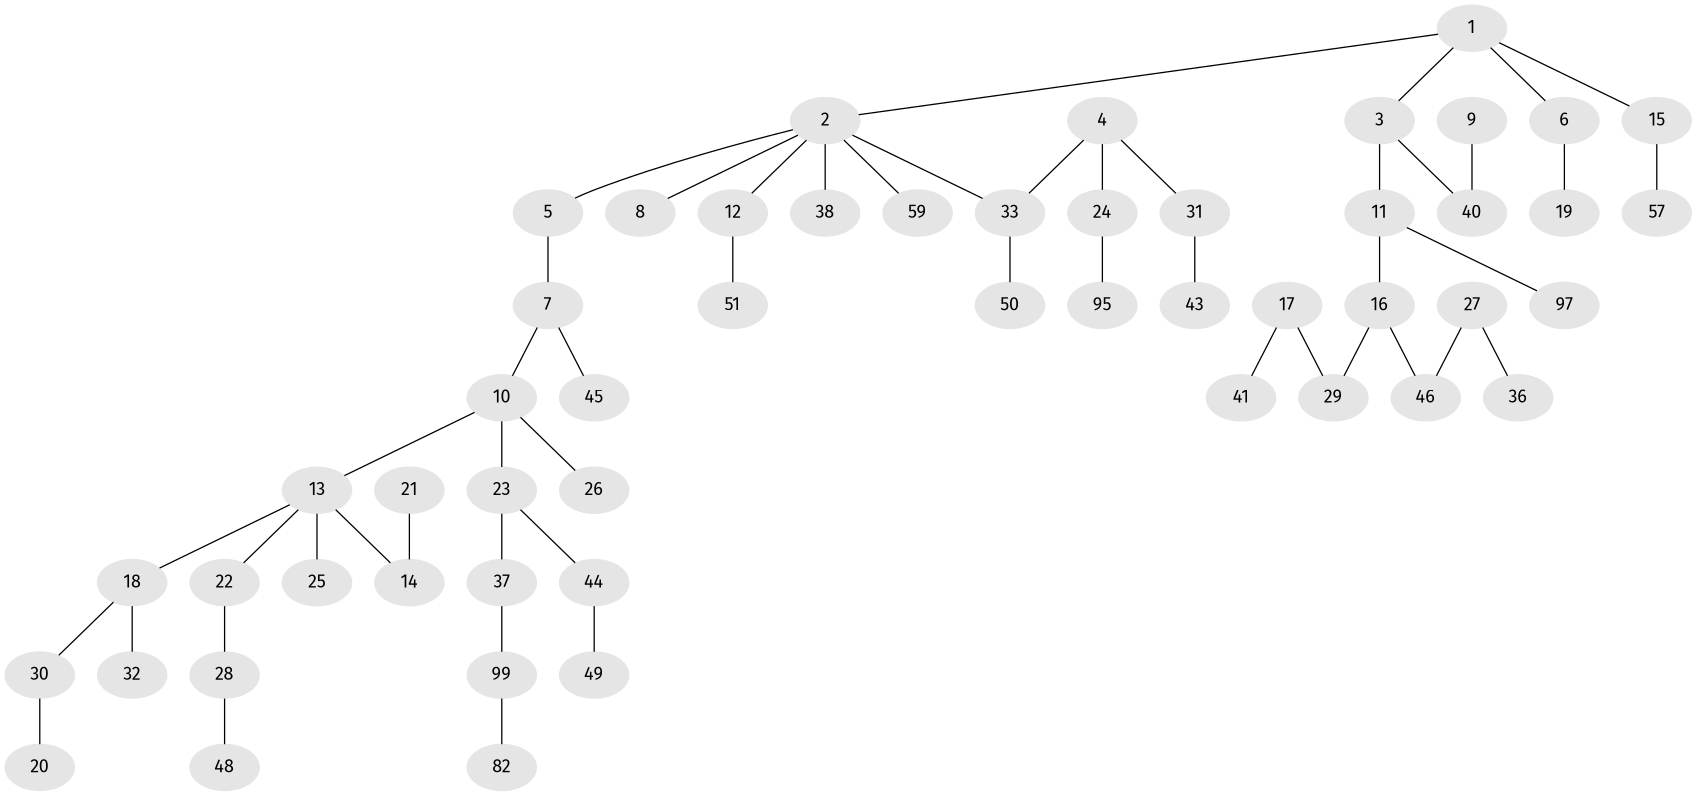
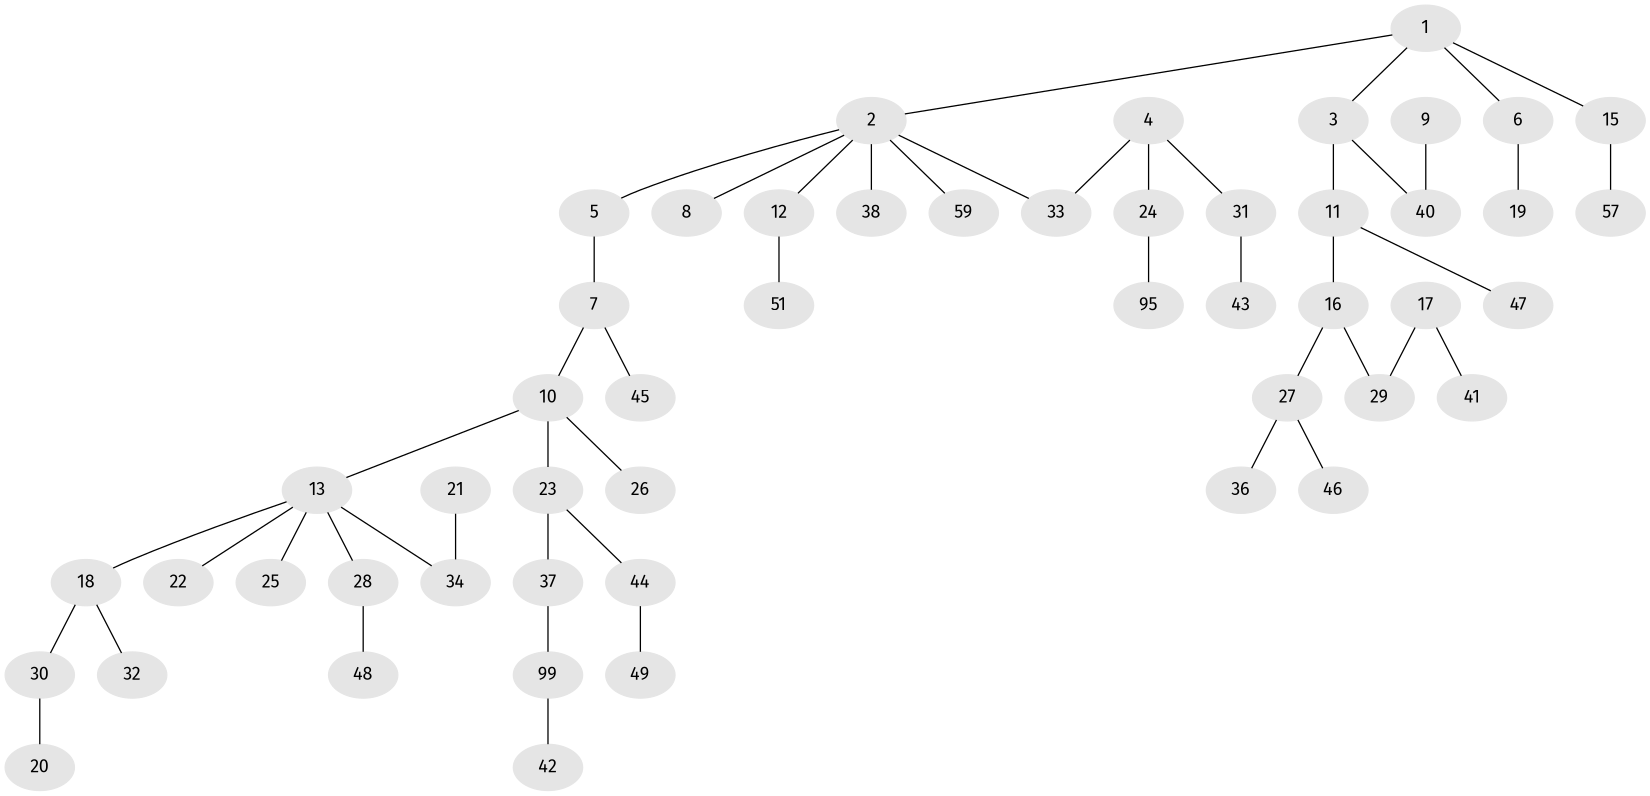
  graph {
    fontname="Fira Sans"
    node [color=gray90 fontname="Fira Sans" style=filled]
    edge [fontname="Fira Sans"]
    1
    2
    3
    6
    15
    5
    8
    12
    38
    n10 [label=59]
    33
    11
    40
    19
    n15 [label=57]
    4
    24
    31
    7
    51
    9
    16
-   47 [label=97]
+   47
    n24 [label=95]
    43
-   50
    10
    45
    13
    23
    26
    18
    22
    25
-   34 [label=14]
+   34
    37
    44
    27
    29
    30
    32
    21
    28
    17
    41
    36
    46
    20
    48
    n50 [label=99]
    49
-   42 [label=82]
+   42
    1 -- 2
    1 -- 3
    1 -- 6
    1 -- 15
    2 -- 5
    2 -- 8
    2 -- 12
    2 -- 38
    2 -- n10
    2 -- 33
    3 -- 11
    3 -- 40
    6 -- 19
    15 -- n15
    5 -- 7
    12 -- 51
-   33 -- 50
    11 -- 16
    11 -- 47
    4 -- 33
    4 -- 24
    4 -- 31
    24 -- n24
    31 -- 43
    7 -- 10
    7 -- 45
    9 -- 40
-   16 -- 46
+   16 -- 27
    16 -- 29
    10 -- 13
    10 -- 23
    10 -- 26
    13 -- 18
    13 -- 22
    13 -- 25
    13 -- 34
    23 -- 37
    23 -- 44
    18 -- 30
    18 -- 32
-   22 -- 28
+   13 -- 28
    37 -- n50
    44 -- 49
    27 -- 36
    27 -- 46
    30 -- 20
    21 -- 34
    28 -- 48
    17 -- 29
    17 -- 41
    n50 -- 42
  }
